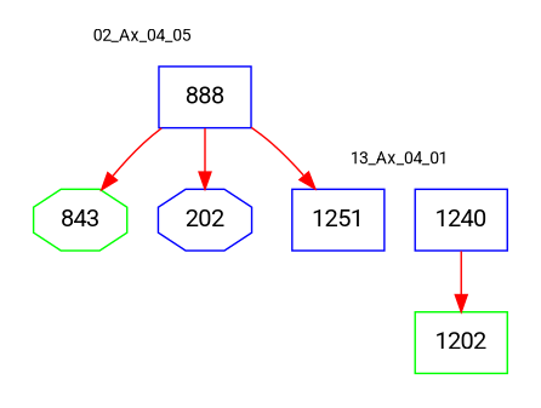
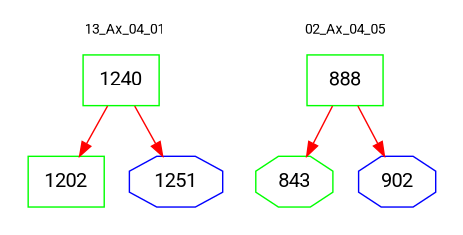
  digraph {
    fontname=Roboto
    node [color=blue fontname=Roboto shape=box]
    edge [color=red fontname=Roboto]
-   n1 [label=1240]
+   n1 [color=green label=1240]
    n2 [color=green label=1202]
-   n3 [label=1251]
-   n4 [label=888]
+   n3 [label=1251 shape=octagon]
+   n4 [color=green label=888]
    n5 [color=green label=843 shape=octagon]
-   n6 [label=202 shape=octagon]
+   n6 [label=902 shape=octagon]
    subgraph cluster_1 {
      color=white
      fontsize=10
      label="13_Ax_04_01"
      n1
      n2
      n3
    }
    subgraph cluster_2 {
      color=white
      fontsize=10
      label="02_Ax_04_05"
      n4
      n5
      n6
    }
    n1 -> n2
-   n4 -> n3
+   n1 -> n3
    n4 -> n5
    n4 -> n6
  }
